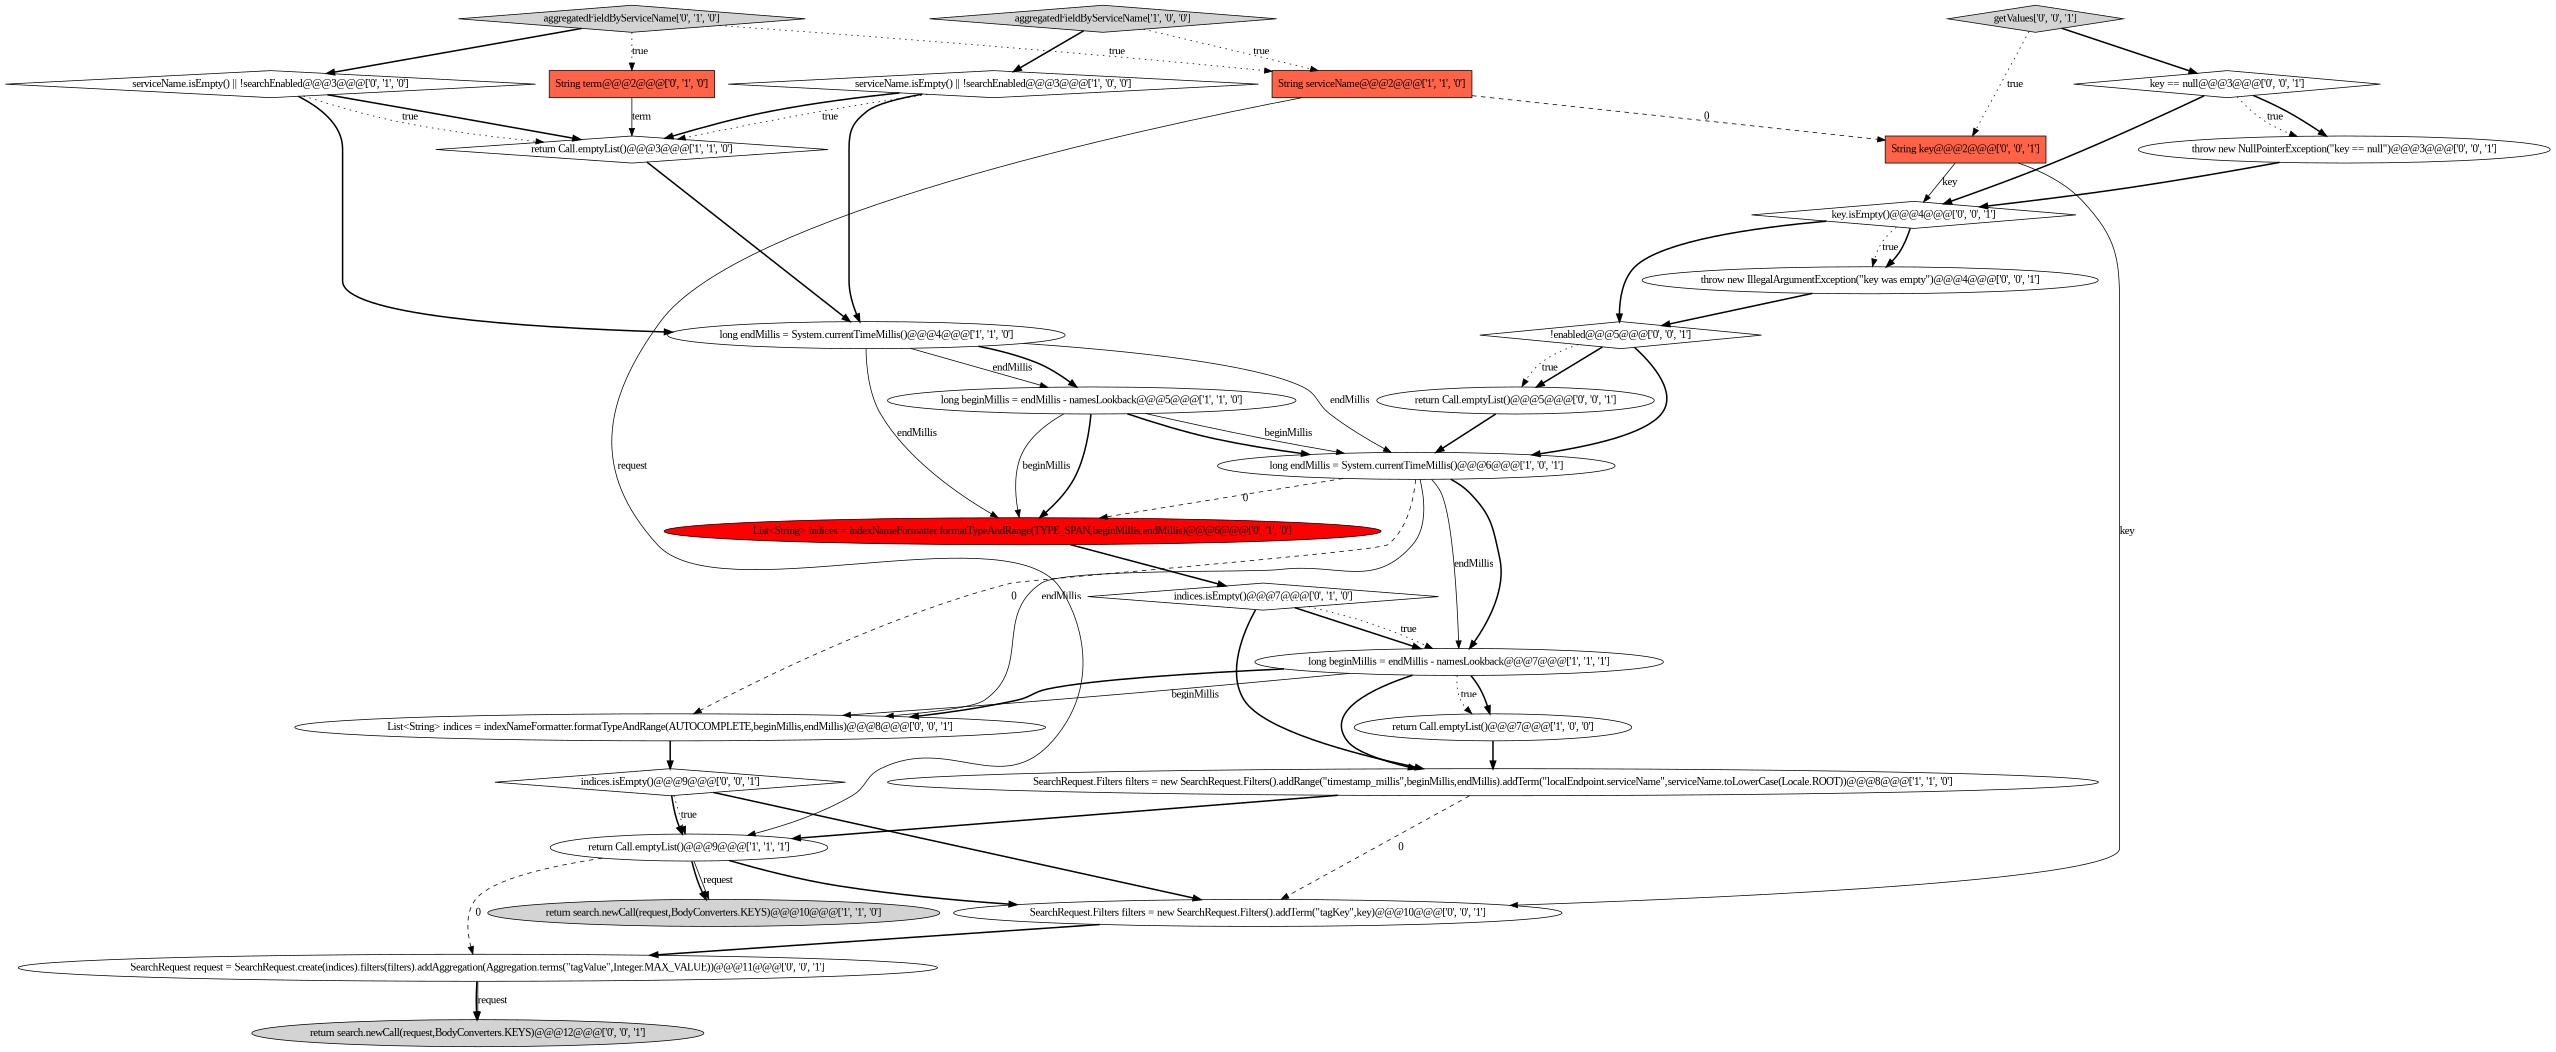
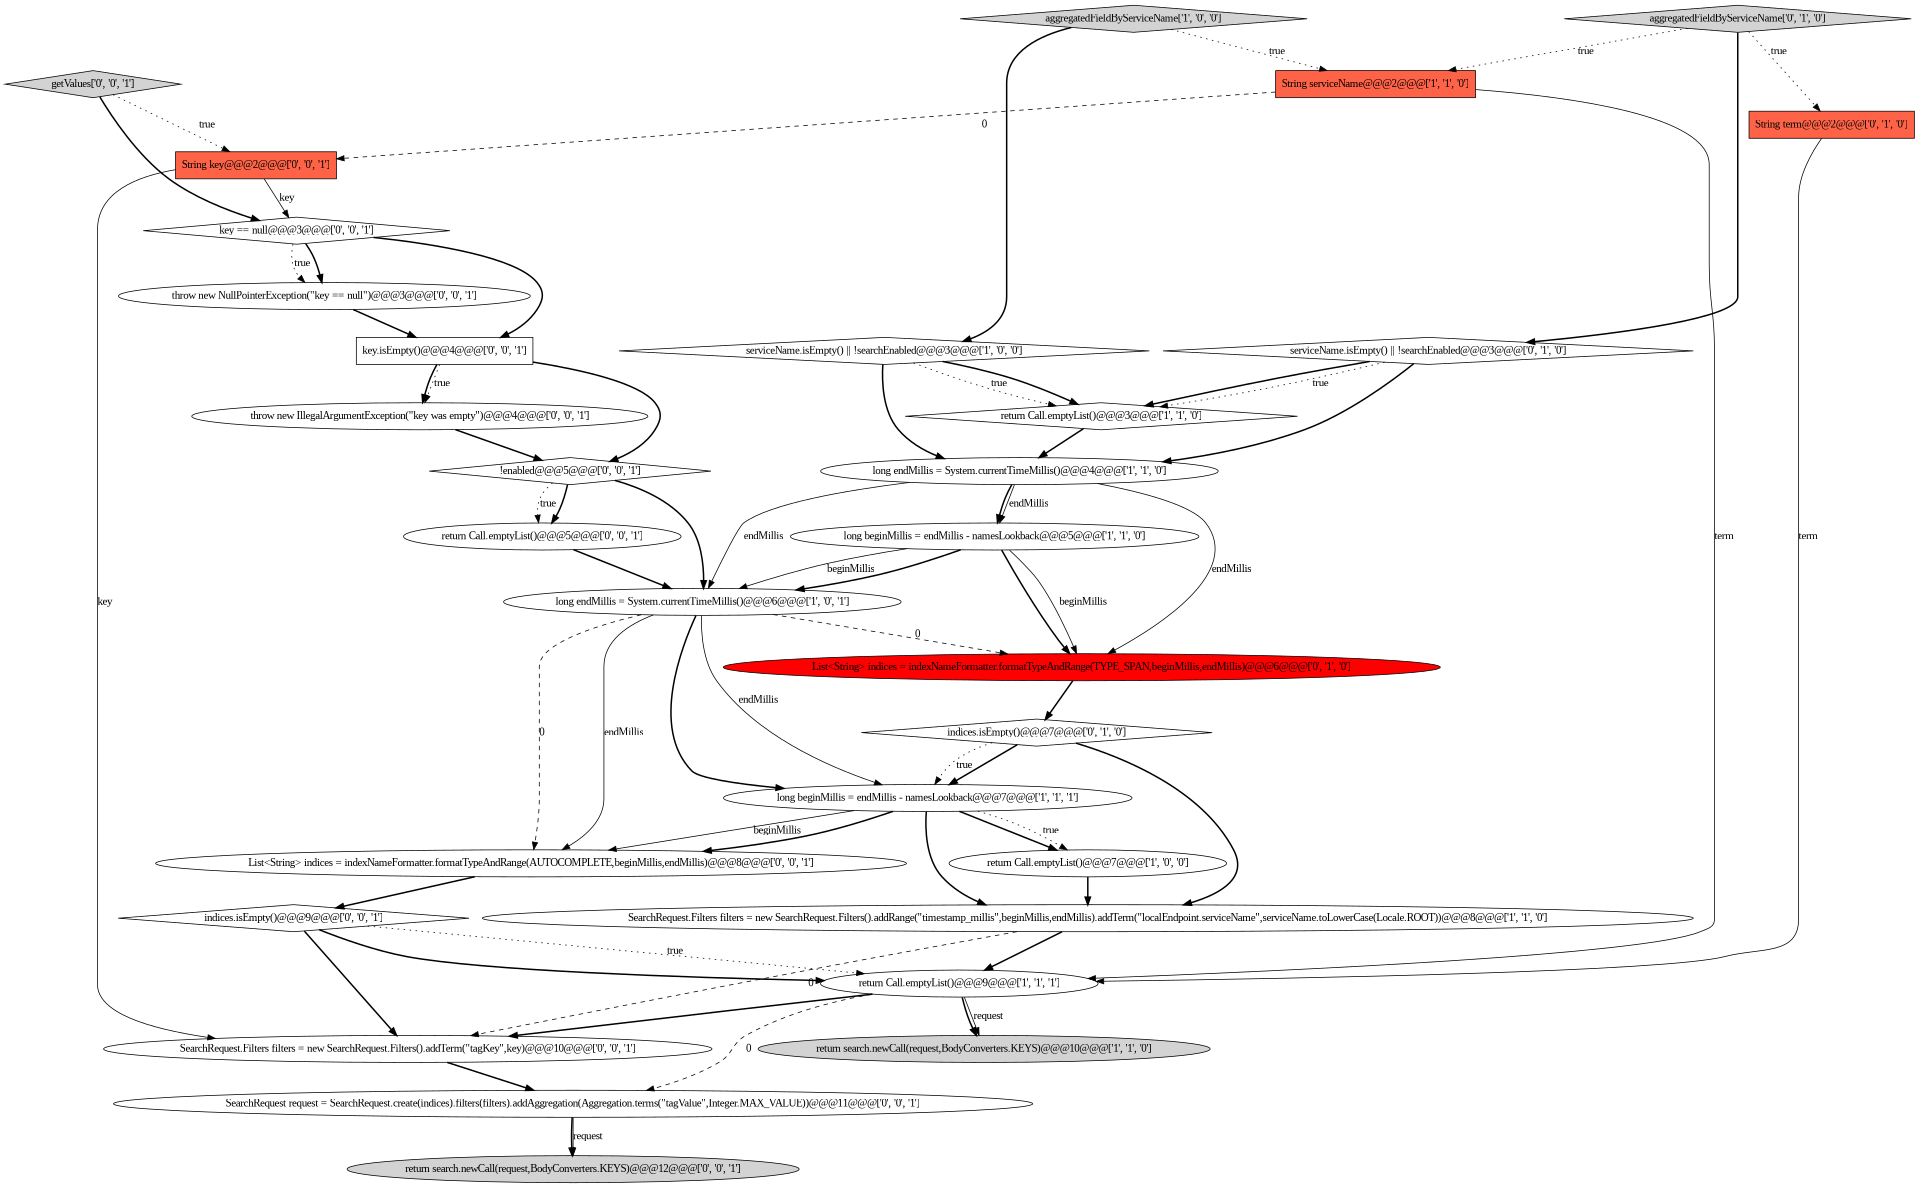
  digraph {
    fontname="Liberation Serif"
    node [fillcolor=white fontname="Liberation Serif" shape=ellipse style=filled]
    edge [fontname="Liberation Serif" style=bold]
    n1 [label="serviceName.isEmpty() || !searchEnabled@@@3@@@['1', '0', '0']" shape=diamond]
    n2 [label="long endMillis = System.currentTimeMillis()@@@4@@@['1', '1', '0']"]
    n3 [label="return Call.emptyList()@@@3@@@['1', '1', '0']" shape=diamond]
    n4 [label="long beginMillis = endMillis - namesLookback@@@5@@@['1', '1', '0']"]
    n5 [fillcolor=red label="List<String> indices = indexNameFormatter.formatTypeAndRange(TYPE_SPAN,beginMillis,endMillis)@@@6@@@['0', '1', '0']"]
    n6 [label="long endMillis = System.currentTimeMillis()@@@6@@@['1', '0', '1']"]
    n7 [label="long beginMillis = endMillis - namesLookback@@@7@@@['1', '1', '1']"]
    n8 [label="List<String> indices = indexNameFormatter.formatTypeAndRange(AUTOCOMPLETE,beginMillis,endMillis)@@@8@@@['0', '0', '1']"]
    n9 [label="SearchRequest.Filters filters = new SearchRequest.Filters().addRange(\"timestamp_millis\",beginMillis,endMillis).addTerm(\"localEndpoint.serviceName\",serviceName.toLowerCase(Locale.ROOT))@@@8@@@['1', '1', '0']"]
    n10 [label="return Call.emptyList()@@@7@@@['1', '0', '0']"]
    n11 [label="indices.isEmpty()@@@9@@@['0', '0', '1']" shape=diamond]
    n12 [label="return Call.emptyList()@@@9@@@['1', '1', '1']"]
    n13 [label="SearchRequest.Filters filters = new SearchRequest.Filters().addTerm(\"tagKey\",key)@@@10@@@['0', '0', '1']"]
    n14 [fillcolor=lightgray label="getValues['0', '0', '1']" shape=diamond]
    n15 [label="key == null@@@3@@@['0', '0', '1']" shape=diamond]
    n16 [fillcolor=tomato label="String key@@@2@@@['0', '0', '1']" shape=box]
-   n17 [label="key.isEmpty()@@@4@@@['0', '0', '1']" shape=diamond]
+   n17 [label="key.isEmpty()@@@4@@@['0', '0', '1']" shape=box]
    n18 [label="throw new NullPointerException(\"key == null\")@@@3@@@['0', '0', '1']"]
    n19 [fillcolor=lightgray label="return search.newCall(request,BodyConverters.KEYS)@@@10@@@['1', '1', '0']"]
    n20 [label="SearchRequest request = SearchRequest.create(indices).filters(filters).addAggregation(Aggregation.terms(\"tagValue\",Integer.MAX_VALUE))@@@11@@@['0', '0', '1']"]
    n21 [label="indices.isEmpty()@@@7@@@['0', '1', '0']" shape=diamond]
    n22 [label="throw new IllegalArgumentException(\"key was empty\")@@@4@@@['0', '0', '1']"]
    n23 [label="!enabled@@@5@@@['0', '0', '1']" shape=diamond]
    n24 [label="return Call.emptyList()@@@5@@@['0', '0', '1']"]
    n25 [label="serviceName.isEmpty() || !searchEnabled@@@3@@@['0', '1', '0']" shape=diamond]
    n26 [fillcolor=lightgray label="return search.newCall(request,BodyConverters.KEYS)@@@12@@@['0', '0', '1']"]
    n27 [fillcolor=lightgray label="aggregatedFieldByServiceName['1', '0', '0']" shape=diamond]
    n28 [fillcolor=tomato label="String serviceName@@@2@@@['1', '1', '0']" shape=box]
    n29 [fillcolor=tomato label="String term@@@2@@@['0', '1', '0']" shape=box]
    n30 [fillcolor=lightgray label="aggregatedFieldByServiceName['0', '1', '0']" shape=diamond]
    n1 -> n2
    n1 -> n3
    n1 -> n3 [label=true style=dotted]
    n2 -> n4 [label=endMillis style=solid]
    n2 -> n4
    n2 -> n5 [label=endMillis style=solid]
    n2 -> n6 [label=endMillis style=solid]
    n3 -> n2
    n4 -> n5
    n4 -> n5 [label=beginMillis style=solid]
    n4 -> n6
    n4 -> n6 [label=beginMillis style=solid]
    n5 -> n21
    n6 -> n5 [label=0 style=dashed]
    n6 -> n7
    n6 -> n7 [label=endMillis style=solid]
    n6 -> n8 [label=endMillis style=solid]
    n6 -> n8 [label=0 style=dashed]
    n7 -> n8 [label=beginMillis style=solid]
    n7 -> n8
    n7 -> n9
    n7 -> n10
    n7 -> n10 [label=true style=dotted]
    n8 -> n11
    n9 -> n12
    n9 -> n13 [label=0 style=dashed]
    n10 -> n9
    n11 -> n12
    n11 -> n12 [label=true style=dotted]
    n11 -> n13
    n12 -> n13
    n12 -> n19
    n12 -> n19 [label=request style=solid]
    n12 -> n20 [label=0 style=dashed]
    n13 -> n20
    n14 -> n15
    n14 -> n16 [label=true style=dotted]
    n15 -> n17
    n15 -> n18
    n15 -> n18 [label=true style=dotted]
    n16 -> n13 [label=key style=solid]
-   n16 -> n17 [label=key style=solid]
+   n16 -> n15 [label=key style=solid]
    n17 -> n22 [label=true style=dotted]
    n17 -> n22
    n17 -> n23
    n18 -> n17
    n20 -> n26
    n20 -> n26 [label=request style=solid]
    n21 -> n7
    n21 -> n7 [label=true style=dotted]
    n21 -> n9
    n22 -> n23
    n23 -> n6
    n23 -> n24
    n23 -> n24 [label=true style=dotted]
    n24 -> n6
    n25 -> n2
    n25 -> n3
    n25 -> n3 [label=true style=dotted]
    n27 -> n1
    n27 -> n28 [label=true style=dotted]
-   n28 -> n12 [label=request style=solid]
+   n28 -> n12 [label=term style=solid]
    n28 -> n16 [label=0 style=dashed]
-   n29 -> n3 [label=term style=solid]
+   n29 -> n12 [label=term style=solid]
    n30 -> n25
    n30 -> n28 [label=true style=dotted]
    n30 -> n29 [label=true style=dotted]
  }
